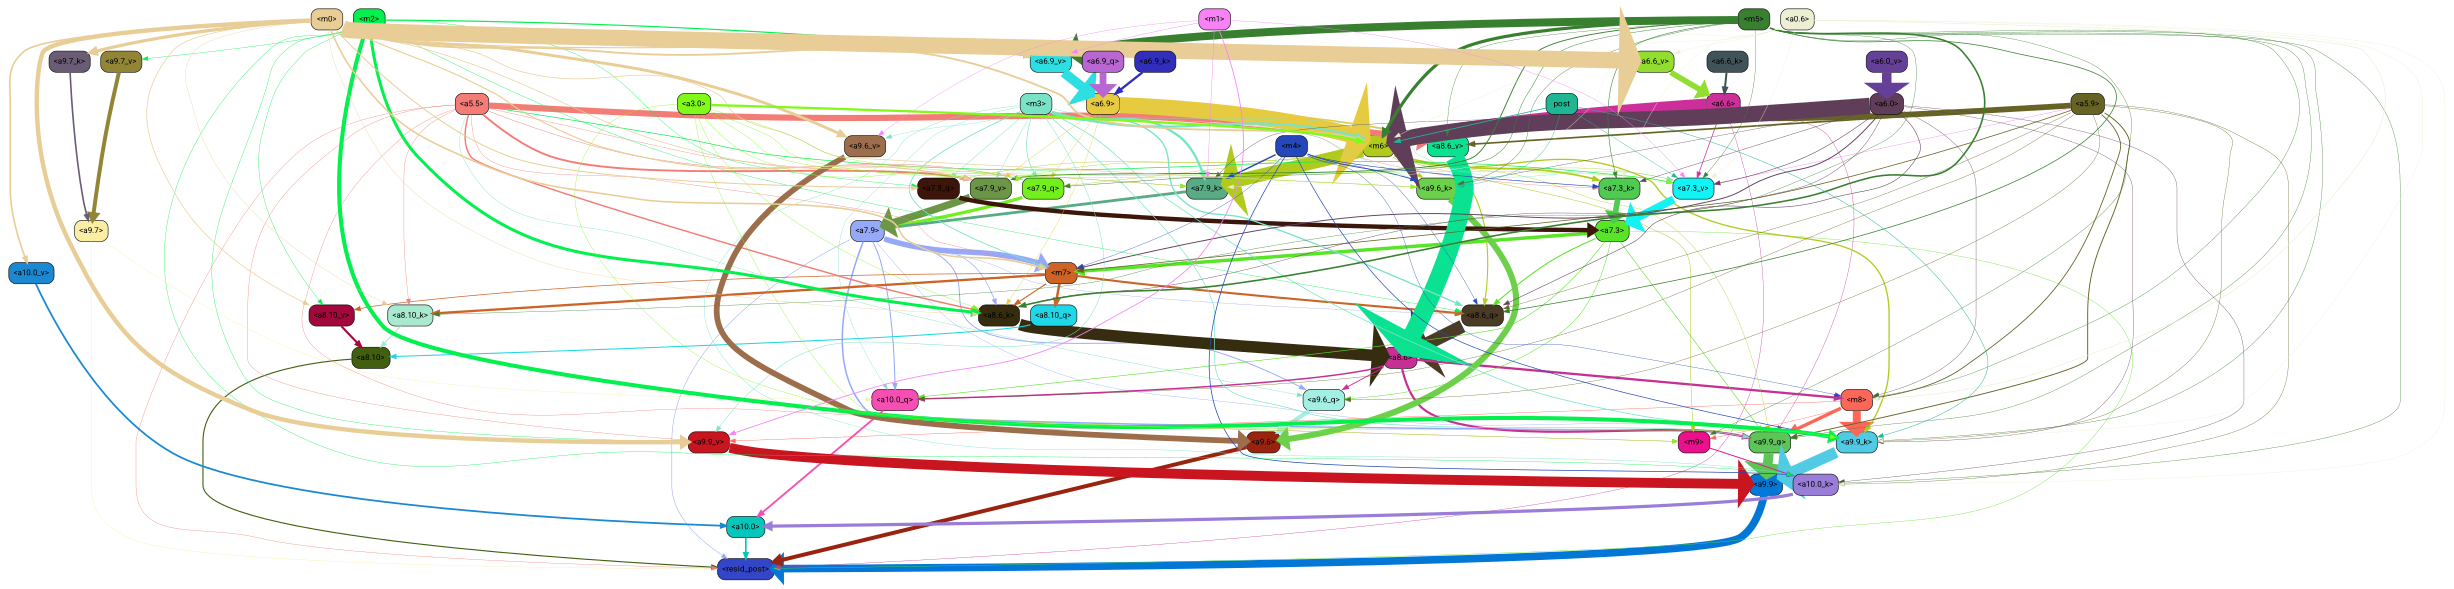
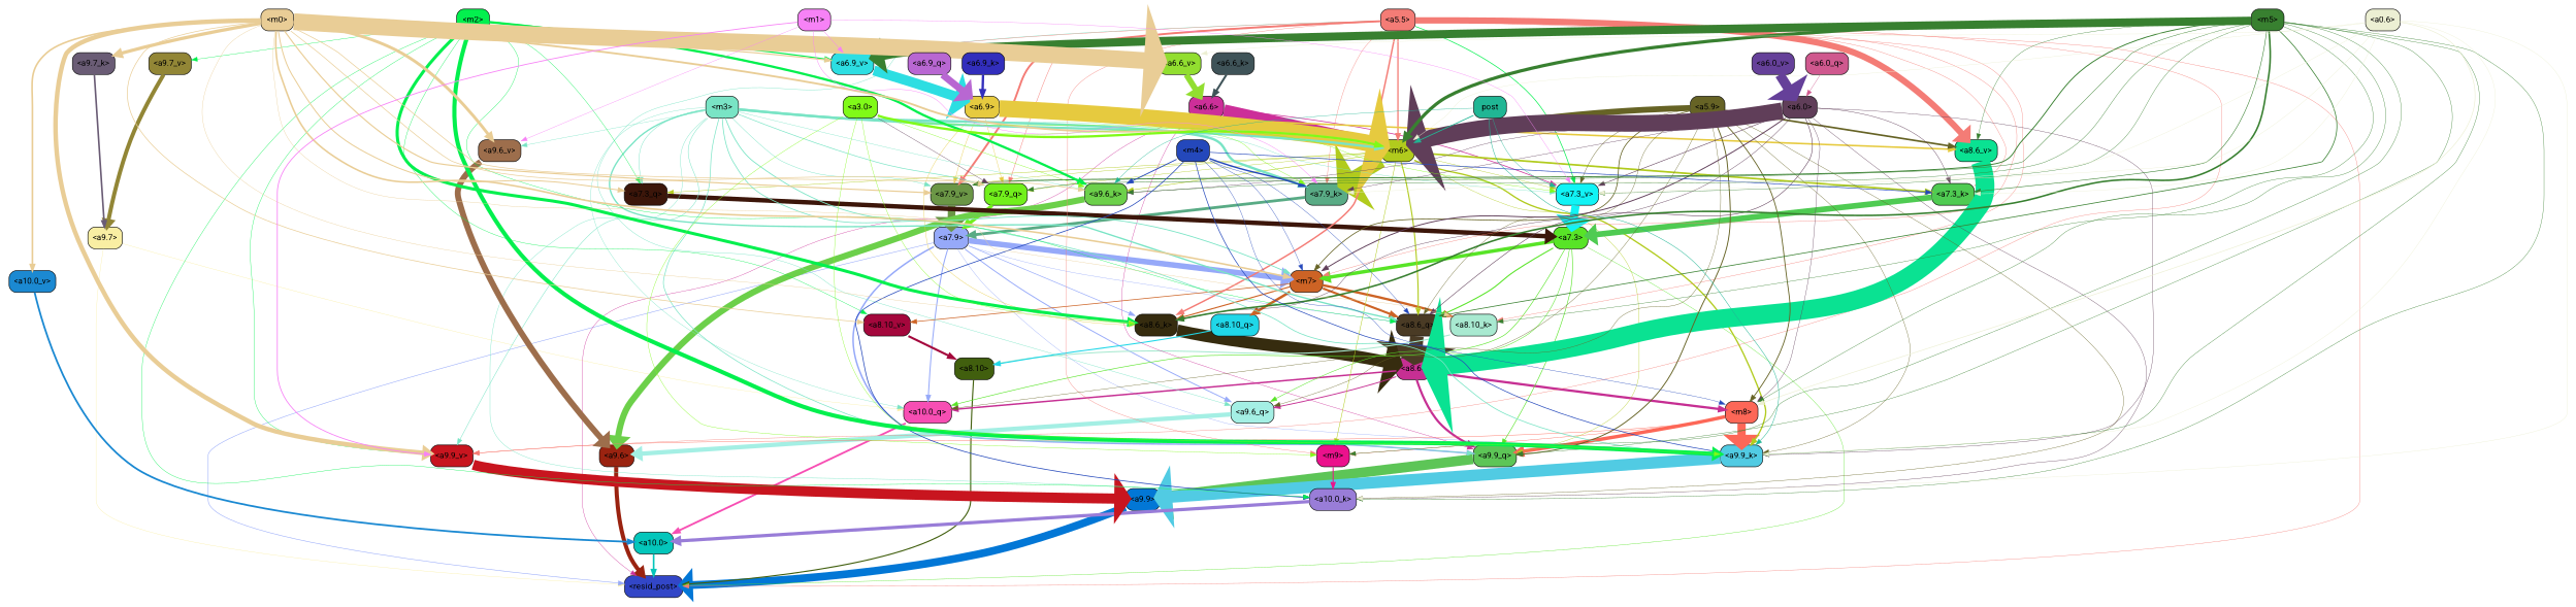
  strict digraph {
    fontname=Roboto
    splines=true
    node [color=black fontname=Roboto shape=box style="filled, rounded"]
    edge [color="#79e4c5" fontname=Roboto penwidth=0.6]
    "<a10.0>" [fillcolor="#04c6bb"]
    "<resid_post>" [fillcolor="#3246c7"]
    "<a9.9>" [fillcolor="#0277d6"]
    "<a9.7>" [fillcolor="#f9eea3"]
    "<a10.0_q>" [fillcolor="#f74eb3"]
    "<a9.6>" [fillcolor="#9a2310"]
    "<a8.10>" [fillcolor="#415f0e"]
    "<a7.9>" [fillcolor="#96a9f9"]
    "<a9.9_q>" [fillcolor="#5dc557"]
    "<a9.6_q>" [fillcolor="#a4efe4"]
    "<a9.9_k>" [fillcolor="#51cbe3"]
    "<a8.6_q>" [fillcolor="#4a3b25"]
    "<a8.6_k>" [fillcolor="#362c0f"]
    "<m7>" [fillcolor="#cd6325"]
    "<a8.6>" [fillcolor="#c62f93"]
    "<a8.10_k>" [fillcolor="#a8e9d0"]
    "<a8.10_v>" [fillcolor="#a4073c"]
    "<a8.10_q>" [fillcolor="#20d7e8"]
    "<m8>" [fillcolor="#fd6757"]
    "<a7.3>" [fillcolor="#58e427"]
    "<a6.6>" [fillcolor="#cc2f99"]
    "<m6>" [fillcolor="#b1cb1d"]
    "<a7.3_v>" [fillcolor="#11f3f5"]
    "<m9>" [fillcolor="#eb118c"]
    "<a7.9_q>" [fillcolor="#72ef1c"]
    "<a7.9_k>" [fillcolor="#59ab85"]
    "<a7.3_k>" [fillcolor="#4fcb52"]
    "<a7.9_v>" [fillcolor="#6b9646"]
    "<a9.6_k>" [fillcolor="#6cd04a"]
    "<a7.3_q>" [fillcolor="#3c160a"]
    "<a10.0_k>" [fillcolor="#997dd8"]
    "<a5.5>" [fillcolor="#f47c76"]
    "<a9.9_v>" [fillcolor="#c8151f"]
    "<a8.6_v>" [fillcolor="#0ae292"]
    "<a6.9_v>" [fillcolor="#2ddee2"]
    "<a6.9>" [fillcolor="#e6ca3f"]
    "<a10.0_v>" [fillcolor="#1b89d2"]
    "<a5.9>" [fillcolor="#666325"]
    "<m3>" [fillcolor="#79e4c5"]
    "<a9.6_v>" [fillcolor="#9d6e4c"]
    "<a6.0>" [fillcolor="#603e59"]
    "<m5>" [fillcolor="#388030"]
    "<m4>" [fillcolor="#2448bb"]
    "<m2>" [fillcolor="#03f04e"]
    "<a9.7_v>" [fillcolor="#928636"]
    "<a0.6>" [fillcolor="#ecefd3"]
    "<a6.6_v>" [fillcolor="#92de30"]
    "<m0>" [fillcolor="#e9cd96"]
    "<a9.7_k>" [fillcolor="#6a5c75"]
    "<a3.0>" [fillcolor="#80fa18"]
    n51 [fillcolor="#20b694" label=post]
    "<m1>" [fillcolor="#f782f6"]
    "<a6.9_q>" [fillcolor="#b867d2"]
+   "<a6.0_q>" [fillcolor="#cf588e"]
    "<a6.9_k>" [fillcolor="#322ebc"]
    "<a6.6_k>" [fillcolor="#3f5358"]
    "<a6.0_v>" [fillcolor="#654099"]
    "<a10.0>" -> "<resid_post>" [color="#04c6bb" penwidth=2.7864551544189453]
    "<a9.9>" -> "<resid_post>" [color="#0277d6" penwidth=12.923796653747559]
    "<a9.7>" -> "<resid_post>" [color="#f9eea3"]
    "<a9.7>" -> "<a10.0_q>" [color="#f9eea3"]
    "<a10.0_q>" -> "<a10.0>" [color="#f74eb3" penwidth=3.1444664001464844]
    "<a9.6>" -> "<resid_post>" [color="#9a2310" penwidth=6.787586212158203]
    "<a8.10>" -> "<resid_post>" [color="#415f0e" penwidth=1.893411636352539]
    "<a7.9>" -> "<resid_post>" [color="#96a9f9" penwidth=0.8844146728515625]
    "<a7.9>" -> "<a10.0_q>" [color="#96a9f9" penwidth=1.7344818115234375]
    "<a7.9>" -> "<a9.9_q>" [color="#96a9f9" penwidth=2.556764602661133]
    "<a7.9>" -> "<a9.6_q>" [color="#96a9f9" penwidth=1.5734024047851562]
    "<a7.9>" -> "<a9.9_k>" [color="#96a9f9"]
    "<a7.9>" -> "<a8.6_q>" [color="#96a9f9"]
    "<a7.9>" -> "<a8.6_k>" [color="#96a9f9" penwidth=1.1044578552246094]
    "<a7.9>" -> "<m7>" [color="#96a9f9" penwidth=9.303291320800781]
    "<a9.9_q>" -> "<a9.9>" [color="#5dc557" penwidth=16.464736938476562]
    "<a9.6_q>" -> "<a9.6>" [color="#a4efe4" penwidth=7.308631896972656]
    "<a9.9_k>" -> "<a9.9>" [color="#51cbe3" penwidth=19.301467895507812]
    "<a8.6_q>" -> "<a8.6>" [color="#4a3b25" penwidth=22.317277908325195]
    "<a8.6_k>" -> "<a8.6>" [color="#362c0f" penwidth=19.71087646484375]
    "<m7>" -> "<a8.6_q>" [color="#cd6325" penwidth=3.5507469177246094]
    "<m7>" -> "<a8.6_k>" [color="#cd6325" penwidth=1.8858871459960938]
    "<m7>" -> "<a8.10_k>" [color="#cd6325" penwidth=3.938507080078125]
    "<m7>" -> "<a8.10_v>" [color="#cd6325" penwidth=1.2127037048339844]
    "<m7>" -> "<a8.10_q>" [color="#cd6325" penwidth=4.252986907958984]
    "<a8.6>" -> "<a10.0_q>" [color="#c62f93" penwidth=2.5089454650878906]
    "<a8.6>" -> "<a9.9_q>" [color="#c62f93" penwidth=3.6845054626464844]
    "<a8.6>" -> "<a9.6_q>" [color="#c62f93" penwidth=1.5447807312011719]
    "<a8.6>" -> "<m8>" [color="#c62f93" penwidth=3.8859214782714844]
    "<a8.10_k>" -> "<a8.10>" [color="#a8e9d0" penwidth=1.7837142944335938]
    "<a8.10_v>" -> "<a8.10>" [color="#a4073c" penwidth=3.5402908325195312]
    "<a8.10_q>" -> "<a8.10>" [color="#20d7e8" penwidth=1.7811279296875]
    "<m8>" -> "<a9.9_q>" [color="#fd6757" penwidth=5.770286560058594]
    "<m8>" -> "<a9.9_k>" [color="#fd6757" penwidth=13.544536590576172]
    "<m8>" -> "<m9>" [color="#fd6757" penwidth=0.6313362121582031]
    "<m8>" -> "<a9.9_v>" [color="#fd6757" penwidth=0.6769180297851562]
    "<a7.3>" -> "<resid_post>" [color="#58e427"]
    "<a7.3>" -> "<a10.0_q>" [color="#58e427" penwidth=1.0196304321289062]
    "<a7.3>" -> "<a9.9_q>" [color="#58e427" penwidth=1.0234184265136719]
    "<a7.3>" -> "<a9.6_q>" [color="#58e427" penwidth=0.8452873229980469]
    "<a7.3>" -> "<a8.6_q>" [color="#58e427" penwidth=1.7823410034179688]
    "<a7.3>" -> "<m7>" [color="#58e427" penwidth=5.876461029052734]
    "<a6.6>" -> "<resid_post>" [color="#cc2f99"]
    "<a6.6>" -> "<a9.9_q>" [color="#cc2f99"]
    "<a6.6>" -> "<m6>" [color="#cc2f99" penwidth=23.930784225463867]
    "<a6.6>" -> "<a7.3_v>" [color="#cc2f99" penwidth=1.21759033203125]
    "<m6>" -> "<a9.9_q>" [color="#b1cb1d"]
    "<m6>" -> "<a9.9_k>" [color="#b1cb1d" penwidth=2.2610092163085938]
    "<m6>" -> "<a8.6_q>" [color="#b1cb1d" penwidth=1.8845787048339844]
    "<m6>" -> "<a7.3_v>" [color="#b1cb1d"]
    "<m6>" -> "<m9>" [color="#b1cb1d" penwidth=0.831085205078125]
    "<m6>" -> "<a7.9_q>" [color="#b1cb1d"]
    "<m6>" -> "<a7.9_k>" [color="#b1cb1d" penwidth=21.964813232421875]
    "<m6>" -> "<a7.3_k>" [color="#b1cb1d" penwidth=2.91131591796875]
    "<m6>" -> "<a7.9_v>" [color="#b1cb1d"]
    "<m6>" -> "<a9.6_k>" [color="#b1cb1d" penwidth=0.9135551452636719]
    "<m6>" -> "<a7.3_q>" [color="#b1cb1d" penwidth=0.6883163452148438]
    "<a7.3_v>" -> "<a7.3>" [color="#11f3f5" penwidth=13.250770568847656]
    "<m9>" -> "<a10.0_k>" [color="#eb118c" penwidth=1.6660614013671875]
    "<a7.9_q>" -> "<a7.9>" [color="#72ef1c" penwidth=5.569522857666016]
    "<a7.9_k>" -> "<a7.9>" [color="#59ab85" penwidth=4.734790802001953]
    "<a7.3_k>" -> "<a7.3>" [color="#4fcb52" penwidth=9.60067367553711]
    "<a7.9_v>" -> "<a7.9>" [color="#6b9646" penwidth=12.590103149414062]
    "<a9.6_k>" -> "<a9.6>" [color="#6cd04a" penwidth=10.403305053710938]
    "<a7.3_q>" -> "<a7.3>" [color="#3c160a" penwidth=7.5018310546875]
    "<a10.0_k>" -> "<a10.0>" [color="#997dd8" penwidth=5.4525909423828125]
    "<a5.5>" -> "<resid_post>" [color="#f47c76"]
    "<a5.5>" -> "<a9.6_q>" [penwidth=0.6665763854980469]
    "<a5.5>" -> "<a8.6_k>" [color="#f47c76" penwidth=2.472736358642578]
    "<a5.5>" -> "<m7>" [color="#f47c76"]
    "<a5.5>" -> "<a8.10_k>" [color="#f47c76"]
    "<a5.5>" -> "<m6>" [color="#f47c76" penwidth=2.1995925903320312]
    "<a5.5>" -> "<a7.3_v>" [color="#03f04e" penwidth=1.1645736694335938]
    "<a5.5>" -> "<m9>" [color="#f47c76"]
    "<a5.5>" -> "<a7.9_q>" [color="#f47c76" penwidth=0.7591667175292969]
    "<a5.5>" -> "<a7.9_k>" [color="#f47c76"]
    "<a5.5>" -> "<a7.3_k>" [color="#f47c76"]
    "<a5.5>" -> "<a7.9_v>" [color="#f47c76" penwidth=3.245147705078125]
    "<a5.5>" -> "<a9.9_v>" [color="#f47c76"]
    "<a5.5>" -> "<a8.6_v>" [color="#f47c76" penwidth=10.442989349365234]
+   "<a5.5>" -> "<a6.9_v>" [color="#f47c76"]
    "<a9.9_v>" -> "<a9.9>" [color="#c8151f" penwidth=16.81983184814453]
    "<a8.6_v>" -> "<a8.6>" [color="#0ae292" penwidth=30.895540237426758]
    "<a6.9_v>" -> "<a6.9>" [color="#2ddee2" penwidth=16.446145057678223]
    "<a6.9>" -> "<a8.6_k>" [color="#e6ca3f"]
    "<a6.9>" -> "<m6>" [color="#e6ca3f" penwidth=27.450809478759766]
    "<a6.9>" -> "<a7.9_q>" [color="#e6ca3f"]
    "<a6.9>" -> "<a7.9_v>" [color="#e6ca3f" penwidth=0.6488113403320312]
    "<a6.9>" -> "<a8.6_v>" [color="#e6ca3f" penwidth=2.679126739501953]
    "<a10.0_v>" -> "<a10.0>" [color="#1b89d2" penwidth=3.0300064086914062]
    "<a5.9>" -> "<a10.0_q>" [color="#666325"]
    "<a5.9>" -> "<a9.9_q>" [color="#666325" penwidth=1.596353530883789]
    "<a5.9>" -> "<a9.6_q>" [color="#666325"]
    "<a5.9>" -> "<a9.9_k>" [color="#666325"]
    "<a5.9>" -> "<a8.6_q>" [color="#666325"]
    "<a5.9>" -> "<m7>" [color="#666325" penwidth=1.298828125]
    "<a5.9>" -> "<m8>" [color="#666325" penwidth=1.464630126953125]
    "<a5.9>" -> "<m6>" [color="#666325" penwidth=9.825342178344727]
-   "<a5.9>" -> "<a7.3_v>" [color="#f782f6" penwidth=0.6673469543457031]
+   "<a5.9>" -> "<a7.3_v>" [color="#666325" penwidth=0.6673469543457031]
    "<a5.9>" -> "<a10.0_k>" [color="#666325"]
    "<a5.9>" -> "<a8.6_v>" [color="#666325" penwidth=2.8492889404296875]
    "<m3>" -> "<a10.0_q>"
    "<m3>" -> "<a9.9_q>" [penwidth=1.1573524475097656]
    "<m3>" -> "<a9.9_k>" [penwidth=1.2922554016113281]
    "<m3>" -> "<a8.6_q>" [penwidth=2.3087081909179688]
    "<m3>" -> "<m7>" [penwidth=1.4269332885742188]
    "<m3>" -> "<m6>" [penwidth=3.9082374572753906]
    "<m3>" -> "<a7.3_v>"
    "<m3>" -> "<a7.9_q>" [penwidth=1.1066970825195312]
    "<m3>" -> "<a7.9_k>" [penwidth=4.039222717285156]
    "<m3>" -> "<a7.9_v>" [penwidth=0.7148361206054688]
    "<m3>" -> "<a9.6_k>"
    "<m3>" -> "<a7.3_q>" [penwidth=0.7512741088867188]
    "<m3>" -> "<a10.0_k>" [penwidth=0.6515960693359375]
    "<m3>" -> "<a9.9_v>" [penwidth=0.8194351196289062]
    "<m3>" -> "<a9.6_v>"
    "<a9.6_v>" -> "<a9.6>" [color="#9d6e4c" penwidth=9.79925537109375]
    "<a6.0>" -> "<a9.9_k>" [color="#603e59"]
    "<a6.0>" -> "<a8.6_q>" [color="#603e59" penwidth=0.9132194519042969]
    "<a6.0>" -> "<a8.6_k>" [color="#603e59" penwidth=0.6815147399902344]
    "<a6.0>" -> "<m7>" [color="#603e59" penwidth=1.6019248962402344]
    "<a6.0>" -> "<m8>" [color="#603e59"]
    "<a6.0>" -> "<m6>" [color="#603e59" penwidth=27.421106338500977]
    "<a6.0>" -> "<a7.3_v>" [color="#603e59" penwidth=0.929962158203125]
    "<a6.0>" -> "<a7.9_k>" [color="#603e59"]
    "<a6.0>" -> "<a7.3_k>" [color="#603e59" penwidth=0.6977958679199219]
    "<a6.0>" -> "<a9.6_k>" [color="#603e59"]
    "<a6.0>" -> "<a10.0_k>" [color="#603e59"]
    "<m5>" -> "<a9.9_q>" [color="#388030"]
    "<m5>" -> "<a9.9_k>" [color="#388030"]
    "<m5>" -> "<a8.6_q>" [color="#388030" penwidth=1.2591972351074219]
    "<m5>" -> "<a8.6_k>" [color="#388030" penwidth=2.6946449279785156]
    "<m5>" -> "<a8.10_k>" [color="#388030"]
    "<m5>" -> "<m8>" [color="#388030"]
    "<m5>" -> "<m6>" [color="#388030" penwidth=5.431392669677734]
    "<m5>" -> "<a7.3_v>" [color="#388030"]
    "<m5>" -> "<m9>" [color="#388030"]
    "<m5>" -> "<a7.9_q>" [color="#388030" penwidth=0.7665519714355469]
    "<m5>" -> "<a7.3_k>" [color="#388030" penwidth=0.9341239929199219]
    "<m5>" -> "<a7.9_v>" [color="#388030" penwidth=1.5646629333496094]
    "<m5>" -> "<a9.6_k>" [color="#388030" penwidth=0.6386642456054688]
    "<m5>" -> "<a10.0_k>" [color="#388030"]
    "<m5>" -> "<a8.6_v>" [color="#388030"]
    "<m5>" -> "<a6.9_v>" [color="#388030" penwidth=13.59255313873291]
    "<m4>" -> "<a9.9_k>" [color="#2448bb" penwidth=1.1661796569824219]
    "<m4>" -> "<a8.6_q>" [color="#2448bb"]
    "<m4>" -> "<m7>" [color="#2448bb"]
    "<m4>" -> "<m8>" [color="#2448bb"]
    "<m4>" -> "<a7.9_k>" [color="#2448bb" penwidth=2.4165687561035156]
    "<m4>" -> "<a7.3_k>" [color="#2448bb" penwidth=1.0460968017578125]
    "<m4>" -> "<a9.6_k>" [color="#2448bb" penwidth=1.4973335266113281]
    "<m4>" -> "<a10.0_k>" [color="#2448bb" penwidth=1.25018310546875]
    "<m2>" -> "<a9.9_k>" [color="#03f04e" penwidth=6.92070198059082]
    "<m2>" -> "<a8.6_q>" [color="#03f04e"]
    "<m2>" -> "<a8.6_k>" [color="#03f04e" penwidth=5.143730163574219]
    "<m2>" -> "<a8.10_v>" [color="#03f04e"]
+   "<m2>" -> "<a9.6_k>" [color="#03f04e" penwidth=3.8988914489746094]
    "<m2>" -> "<a7.3_q>" [color="#03f04e"]
    "<m2>" -> "<a10.0_k>" [color="#03f04e"]
    "<m2>" -> "<a9.9_v>" [color="#03f04e"]
    "<m2>" -> "<a6.9_v>" [color="#03f04e" penwidth=2.028548240661621]
    "<m2>" -> "<a9.7_v>" [color="#03f04e"]
    "<a9.7_v>" -> "<a9.7>" [color="#928636" penwidth=6.70074462890625]
    "<a0.6>" -> "<a9.9_k>" [color="#ecefd3"]
    "<a0.6>" -> "<m8>" [color="#ecefd3" penwidth=1.0607566833496094]
    "<a0.6>" -> "<m6>" [color="#ecefd3"]
    "<a0.6>" -> "<a7.3_v>" [color="#ecefd3"]
    "<a0.6>" -> "<a7.9_k>" [color="#ecefd3"]
    "<a0.6>" -> "<a7.3_k>" [color="#ecefd3"]
    "<a0.6>" -> "<a10.0_k>" [color="#ecefd3"]
    "<a0.6>" -> "<a6.6_v>" [color="#ecefd3"]
    "<a6.6_v>" -> "<a6.6>" [color="#92de30" penwidth=9.679876327514648]
    "<m0>" -> "<a8.6_k>" [color="#e9cd96"]
    "<m0>" -> "<m7>" [color="#e9cd96" penwidth=2.678760528564453]
    "<m0>" -> "<a8.10_k>" [color="#e9cd96"]
    "<m0>" -> "<a8.10_v>" [color="#e9cd96" penwidth=1.1534996032714844]
    "<m0>" -> "<m6>" [color="#e9cd96" penwidth=3.150815963745117]
    "<m0>" -> "<a7.9_q>" [color="#e9cd96" penwidth=1.1338691711425781]
    "<m0>" -> "<a7.9_v>" [color="#e9cd96" penwidth=1.9322586059570312]
    "<m0>" -> "<a9.6_k>" [color="#e9cd96" penwidth=1.15008544921875]
    "<m0>" -> "<a7.3_q>" [color="#e9cd96" penwidth=1.6680107116699219]
    "<m0>" -> "<a9.9_v>" [color="#e9cd96" penwidth=7.475120544433594]
    "<m0>" -> "<a6.9_v>" [color="#e9cd96" penwidth=1.90679931640625]
    "<m0>" -> "<a10.0_v>" [color="#e9cd96" penwidth=2.7909584045410156]
    "<m0>" -> "<a9.6_v>" [color="#e9cd96" penwidth=4.936069488525391]
    "<m0>" -> "<a6.6_v>" [color="#e9cd96" penwidth=27.590713024139404]
    "<m0>" -> "<a9.7_k>" [color="#e9cd96" penwidth=5.480962753295898]
    "<a9.7_k>" -> "<a9.7>" [color="#6a5c75" penwidth=2.7707557678222656]
    "<a3.0>" -> "<a9.9_k>" [color="#80fa18"]
    "<a3.0>" -> "<a8.6_k>" [color="#80fa18"]
    "<a3.0>" -> "<m6>" [color="#80fa18" penwidth=3.8968238830566406]
    "<a3.0>" -> "<a7.3_v>" [color="#80fa18"]
    "<a3.0>" -> "<m9>" [color="#80fa18"]
-   "<a3.0>" -> "<a7.9_q>" [color="#80fa18"]
+   "<a3.0>" -> "<a7.9_q>" [color="#603e59"]
    "<a3.0>" -> "<a7.9_k>" [color="#80fa18"]
    "<a3.0>" -> "<a9.6_k>" [color="#80fa18"]
    n51 -> "<a9.9_k>" [color="#20b694" penwidth=0.80859375]
    n51 -> "<m6>" [color="#20b694" penwidth=1.4111289978027344]
    n51 -> "<a7.3_v>" [color="#20b694"]
    n51 -> "<a9.6_k>" [color="#20b694"]
    "<m1>" -> "<a7.3_v>" [color="#f782f6"]
    "<m1>" -> "<a7.9_k>" [color="#f782f6" penwidth=0.6887626647949219]
    "<m1>" -> "<a9.9_v>" [color="#f782f6" penwidth=1.4208946228027344]
    "<m1>" -> "<a6.9_v>" [color="#f782f6" penwidth=0.6883478164672852]
    "<m1>" -> "<a9.6_v>" [color="#f782f6"]
    "<a6.9_q>" -> "<a6.9>" [color="#b867d2" penwidth=11.518375396728516]
+   "<a6.0_q>" -> "<a6.0>" [color="#cf588e"]
    "<a6.9_k>" -> "<a6.9>" [color="#322ebc" penwidth=3.948354721069336]
    "<a6.6_k>" -> "<a6.6>" [color="#3f5358" penwidth=3.424306869506836]
    "<a6.0_v>" -> "<a6.0>" [color="#654099" penwidth=16.110068321228027]
  }
